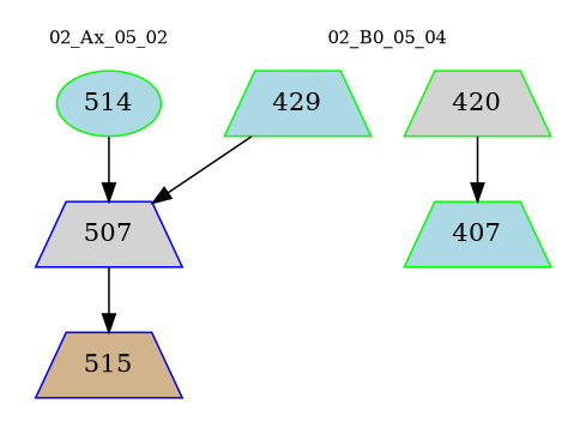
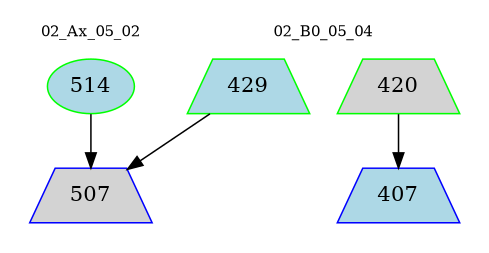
  digraph {
    node [color=green fillcolor=lightblue shape=trapezium style=filled]
    edge [color=black]
    n1 [label=514 shape=ellipse]
    n2 [color=blue fillcolor=lightgrey label=507]
-   n3 [color=blue fillcolor=tan label=515]
    n4 [label=429]
    n5 [fillcolor=lightgrey label=420]
-   n6 [label=407]
+   n6 [color=blue label=407]
    subgraph cluster_1 {
      color=white
      fontsize=10
      label="02_Ax_05_02"
      n1
      n2
-     n3
    }
    subgraph cluster_2 {
      color=white
      fontsize=10
      label="02_B0_05_04"
      n4
      n5
      n6
    }
    n1 -> n2
-   n2 -> n3
    n4 -> n2
    n5 -> n6
  }
